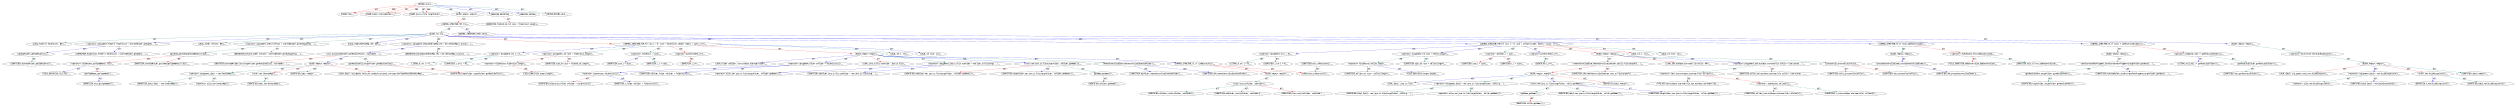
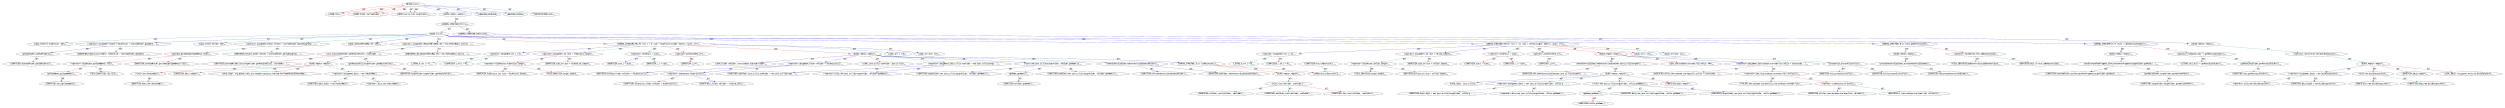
  digraph {
    fontname="Roboto Mono"
    node [fontname="Roboto Mono"]
    edge [color=teal fontname="Roboto Mono"]
    n1 [label=<(METHOD,visit)<SUB>230</SUB>>]
    n2 [label=<(PARAM,this)<SUB>230</SUB>>]
    n3 [label=<(PARAM,Folder starteamFolder)<SUB>230</SUB>>]
    n4 [label=<(PARAM,java.io.File targetFolder)<SUB>230</SUB>>]
    n5 [label=<(BLOCK,&lt;empty&gt;,&lt;empty&gt;)<SUB>231</SUB>>]
    n6 [label=<(MODIFIER,PROTECTED)>]
    n7 [label=<(MODIFIER,VIRTUAL)>]
    n8 [label=<(METHOD_RETURN,void)<SUB>230</SUB>>]
    n9 [label=<(CONTROL_STRUCTURE,TRY,try)<SUB>232</SUB>>]
    n10 [label=<(BLOCK,try,try)<SUB>232</SUB>>]
    n11 [label=<(CONTROL_STRUCTURE,CATCH,catch)<SUB>277</SUB>>]
    n12 [label=<(CONTROL_STRUCTURE,IF,if (null != getRootLocalFolder()))<SUB>233</SUB>>]
    n13 [label=<(LOCAL,Folder[] foldersList: ANY)<SUB>238</SUB>>]
    n14 [label=<(&lt;operator&gt;.assignment,Folder[] foldersList = starteamFolder.getSubFol...)<SUB>238</SUB>>]
    n15 [label=<(LOCAL,Item[] stFiles: ANY)<SUB>239</SUB>>]
    n16 [label=<(&lt;operator&gt;.assignment,Item[] stFiles = starteamFolder.getItems(getTyp...)<SUB>239</SUB>>]
    n17 [label=<(LOCAL,UnmatchedFileMap ufm: ANY)<SUB>246</SUB>>]
    n18 [label=<(&lt;operator&gt;.assignment,UnmatchedFileMap ufm = new CheckinMap().init(ta...)<SUB>246</SUB>>]
    n19 [label=<(CONTROL_STRUCTURE,FOR,for (int i = 0, size = foldersList.length; Some(i &lt; size); i++))<SUB>251</SUB>>]
    n20 [label=<(CONTROL_STRUCTURE,FOR,for (int i = 0, size = stFiles.length; Some(i &lt; size); i++))<SUB>264</SUB>>]
    n21 [label=<(CONTROL_STRUCTURE,IF,if (this.addUncontrolled))<SUB>273</SUB>>]
    n22 [label=<(BLOCK,&lt;empty&gt;,&lt;empty&gt;)<SUB>277</SUB>>]
    n23 [label=<(&lt;operator&gt;.notEquals,null != getRootLocalFolder())<SUB>233</SUB>>]
    n24 [label=<(BLOCK,&lt;empty&gt;,&lt;empty&gt;)<SUB>233</SUB>>]
    n25 [label=<(IDENTIFIER,foldersList,Folder[] foldersList = starteamFolder.getSubFol...)<SUB>238</SUB>>]
    n26 [label=<(getSubFolders,getSubFolders())<SUB>238</SUB>>]
    n27 [label=<(IDENTIFIER,stFiles,Item[] stFiles = starteamFolder.getItems(getTyp...)<SUB>239</SUB>>]
    n28 [label=<(getItems,getItems(getTypeNames().FILE))<SUB>239</SUB>>]
    n29 [label=<(IDENTIFIER,ufm,UnmatchedFileMap ufm = new CheckinMap().init(ta...)<SUB>246</SUB>>]
    n30 [label=<(init,init(targetFolder.getAbsoluteFile(), starteamFo...)<SUB>247</SUB>>]
    n31 [label=<(LOCAL,int i: int)<SUB>251</SUB>>]
    n32 [label=<(LOCAL,int size: int)<SUB>251</SUB>>]
    n33 [label=<(&lt;operator&gt;.assignment,int i = 0)<SUB>251</SUB>>]
    n34 [label=<(&lt;operator&gt;.assignment,int size = foldersList.length)<SUB>251</SUB>>]
    n35 [label=<(&lt;operator&gt;.lessThan,i &lt; size)<SUB>251</SUB>>]
    n36 [label=<(&lt;operator&gt;.postIncrement,i++)<SUB>251</SUB>>]
    n37 [label=<(BLOCK,&lt;empty&gt;,&lt;empty&gt;)<SUB>251</SUB>>]
    n38 [label=<(LOCAL,int i: int)<SUB>264</SUB>>]
    n39 [label=<(LOCAL,int size: int)<SUB>264</SUB>>]
    n40 [label=<(&lt;operator&gt;.assignment,int i = 0)<SUB>264</SUB>>]
    n41 [label=<(&lt;operator&gt;.assignment,int size = stFiles.length)<SUB>264</SUB>>]
    n42 [label=<(&lt;operator&gt;.lessThan,i &lt; size)<SUB>264</SUB>>]
    n43 [label=<(&lt;operator&gt;.postIncrement,i++)<SUB>264</SUB>>]
    n44 [label=<(BLOCK,&lt;empty&gt;,&lt;empty&gt;)<SUB>264</SUB>>]
    n45 [label=<(&lt;operator&gt;.fieldAccess,this.addUncontrolled)<SUB>273</SUB>>]
    n46 [label=<(BLOCK,&lt;empty&gt;,&lt;empty&gt;)<SUB>273</SUB>>]
    n47 [label=<(LITERAL,null,null != getRootLocalFolder())<SUB>233</SUB>>]
    n48 [label=<(getRootLocalFolder,getRootLocalFolder())<SUB>233</SUB>>]
    n49 [label=<(setAlternatePathFragment,setAlternatePathFragment(targetFolder.getAbsolu...)<SUB>234</SUB>>]
    n50 [label=<(IDENTIFIER,this,getRootLocalFolder())<SUB>233</SUB>>]
    n51 [label=<(IDENTIFIER,starteamFolder,setAlternatePathFragment(targetFolder.getAbsolu...)<SUB>234</SUB>>]
    n52 [label=<(getAbsolutePath,targetFolder.getAbsolutePath())<SUB>235</SUB>>]
    n53 [label=<(IDENTIFIER,targetFolder,targetFolder.getAbsolutePath())<SUB>235</SUB>>]
    n54 [label=<(IDENTIFIER,starteamFolder,getSubFolders())<SUB>238</SUB>>]
    n55 [label=<(IDENTIFIER,starteamFolder,getItems(getTypeNames().FILE))<SUB>239</SUB>>]
    n56 [label=<(&lt;operator&gt;.fieldAccess,getTypeNames().FILE)<SUB>239</SUB>>]
    n57 [label=<(getTypeNames,getTypeNames())<SUB>239</SUB>>]
    n58 [label=<(FIELD_IDENTIFIER,FILE,FILE)<SUB>239</SUB>>]
    n59 [label=<(IDENTIFIER,this,getTypeNames())<SUB>239</SUB>>]
    n60 [label=<(BLOCK,&lt;empty&gt;,&lt;empty&gt;)<SUB>247</SUB>>]
    n61 [label=<(getAbsoluteFile,targetFolder.getAbsoluteFile())<SUB>248</SUB>>]
    n62 [label=<(IDENTIFIER,starteamFolder,init(targetFolder.getAbsoluteFile(), starteamFo...)<SUB>248</SUB>>]
    n63 [label=<(LOCAL,$obj1: org.apache.tools.ant.taskdefs.optional.starteam.StarTeamCheckin$CheckinMap)<SUB>247</SUB>>]
    n64 [label=<(&lt;operator&gt;.assignment,$obj1 = new CheckinMap())<SUB>247</SUB>>]
    n65 [label=<(&lt;init&gt;,new CheckinMap())<SUB>247</SUB>>]
    n66 [label=<(IDENTIFIER,$obj1,&lt;empty&gt;)<SUB>247</SUB>>]
    n67 [label=<(IDENTIFIER,targetFolder,targetFolder.getAbsoluteFile())<SUB>248</SUB>>]
    n68 [label=<(IDENTIFIER,$obj1,$obj1 = new CheckinMap())<SUB>247</SUB>>]
    n69 [label=<(&lt;operator&gt;.alloc,new CheckinMap())<SUB>247</SUB>>]
    n70 [label=<(IDENTIFIER,$obj1,new CheckinMap())<SUB>247</SUB>>]
    n71 [label=<(IDENTIFIER,i,int i = 0)<SUB>251</SUB>>]
    n72 [label=<(LITERAL,0,int i = 0)<SUB>251</SUB>>]
    n73 [label=<(IDENTIFIER,size,int size = foldersList.length)<SUB>251</SUB>>]
    n74 [label=<(&lt;operator&gt;.fieldAccess,foldersList.length)<SUB>251</SUB>>]
    n75 [label=<(IDENTIFIER,i,i &lt; size)<SUB>251</SUB>>]
    n76 [label=<(IDENTIFIER,size,i &lt; size)<SUB>251</SUB>>]
    n77 [label=<(IDENTIFIER,i,i++)<SUB>251</SUB>>]
    n78 [label=<(LOCAL,Folder stFolder: com.starbase.starteam.Folder)<SUB>252</SUB>>]
    n79 [label=<(&lt;operator&gt;.assignment,Folder stFolder = foldersList[i])<SUB>252</SUB>>]
    n80 [label=<(LOCAL,java.io.File subfolder: java.io.File)<SUB>253</SUB>>]
    n81 [label=<(&lt;operator&gt;.assignment,java.io.File subfolder = new java.io.File(targe...)<SUB>253</SUB>>]
    n82 [label=<(&lt;init&gt;,new java.io.File(targetFolder, stFolder.getName()))<SUB>254</SUB>>]
    n83 [label=<(removeControlledItem,removeControlledItem(subfolder))<SUB>256</SUB>>]
    n84 [label=<(CONTROL_STRUCTURE,IF,if (isRecursive()))<SUB>258</SUB>>]
    n85 [label=<(IDENTIFIER,foldersList,int size = foldersList.length)<SUB>251</SUB>>]
    n86 [label=<(FIELD_IDENTIFIER,length,length)<SUB>251</SUB>>]
    n87 [label=<(IDENTIFIER,stFolder,Folder stFolder = foldersList[i])<SUB>252</SUB>>]
    n88 [label=<(&lt;operator&gt;.indexAccess,foldersList[i])<SUB>252</SUB>>]
    n89 [label=<(IDENTIFIER,subfolder,java.io.File subfolder = new java.io.File(targe...)<SUB>253</SUB>>]
    n90 [label=<(&lt;operator&gt;.alloc,new java.io.File(targetFolder, stFolder.getName()))<SUB>254</SUB>>]
    n91 [label=<(IDENTIFIER,subfolder,new java.io.File(targetFolder, stFolder.getName()))<SUB>253</SUB>>]
    n92 [label=<(IDENTIFIER,targetFolder,new java.io.File(targetFolder, stFolder.getName()))<SUB>254</SUB>>]
    n93 [label=<(getName,getName())<SUB>254</SUB>>]
    n94 [label=<(IDENTIFIER,ufm,removeControlledItem(subfolder))<SUB>256</SUB>>]
    n95 [label=<(IDENTIFIER,subfolder,removeControlledItem(subfolder))<SUB>256</SUB>>]
    n96 [label=<(isRecursive,isRecursive())<SUB>258</SUB>>]
    n97 [label=<(BLOCK,&lt;empty&gt;,&lt;empty&gt;)<SUB>258</SUB>>]
    n98 [label=<(IDENTIFIER,foldersList,Folder stFolder = foldersList[i])<SUB>252</SUB>>]
    n99 [label=<(IDENTIFIER,i,Folder stFolder = foldersList[i])<SUB>262</SUB>>]
    n100 [label=<(IDENTIFIER,stFolder,getName())<SUB>254</SUB>>]
    n101 [label=<(visit,visit(stFolder, subfolder))<SUB>259</SUB>>]
    n102 [label=<(IDENTIFIER,this,isRecursive())<SUB>258</SUB>>]
    n103 [label=<(IDENTIFIER,this,visit(stFolder, subfolder))<SUB>259</SUB>>]
    n104 [label=<(IDENTIFIER,stFolder,visit(stFolder, subfolder))<SUB>259</SUB>>]
    n105 [label=<(IDENTIFIER,subfolder,visit(stFolder, subfolder))<SUB>259</SUB>>]
    n106 [label=<(IDENTIFIER,i,int i = 0)<SUB>264</SUB>>]
    n107 [label=<(LITERAL,0,int i = 0)<SUB>264</SUB>>]
    n108 [label=<(IDENTIFIER,size,int size = stFiles.length)<SUB>264</SUB>>]
    n109 [label=<(&lt;operator&gt;.fieldAccess,stFiles.length)<SUB>264</SUB>>]
    n110 [label=<(IDENTIFIER,i,i &lt; size)<SUB>264</SUB>>]
    n111 [label=<(IDENTIFIER,size,i &lt; size)<SUB>264</SUB>>]
    n112 [label=<(IDENTIFIER,i,i++)<SUB>264</SUB>>]
    n113 [label=<(LOCAL,com.starbase.starteam.File stFile: ANY)<SUB>265</SUB>>]
    n114 [label=<(&lt;operator&gt;.assignment,com.starbase.starteam.File stFile = (com.starba...)<SUB>265</SUB>>]
    n115 [label=<(processFile,processFile(stFile))<SUB>267</SUB>>]
    n116 [label=<(removeControlledItem,removeControlledItem(new java.io.File(targetFol...)<SUB>269</SUB>>]
    n117 [label=<(IDENTIFIER,stFiles,int size = stFiles.length)<SUB>264</SUB>>]
    n118 [label=<(FIELD_IDENTIFIER,length,length)<SUB>264</SUB>>]
    n119 [label=<(IDENTIFIER,stFile,com.starbase.starteam.File stFile = (com.starba...)<SUB>265</SUB>>]
    n120 [label=<(&lt;operator&gt;.cast,(com.starbase.starteam.File) stFiles[i])<SUB>266</SUB>>]
    n121 [label=<(IDENTIFIER,this,processFile(stFile))<SUB>267</SUB>>]
    n122 [label=<(IDENTIFIER,stFile,processFile(stFile))<SUB>267</SUB>>]
    n123 [label=<(IDENTIFIER,ufm,removeControlledItem(new java.io.File(targetFol...)<SUB>269</SUB>>]
    n124 [label=<(BLOCK,&lt;empty&gt;,&lt;empty&gt;)<SUB>270</SUB>>]
    n125 [label=<(TYPE_REF,com.starbase.starteam.File,com.starbase.starteam.File)<SUB>266</SUB>>]
    n126 [label=<(&lt;operator&gt;.indexAccess,stFiles[i])<SUB>266</SUB>>]
    n127 [label=<(IDENTIFIER,stFiles,(com.starbase.starteam.File) stFiles[i])<SUB>266</SUB>>]
    n128 [label=<(IDENTIFIER,i,(com.starbase.starteam.File) stFiles[i])<SUB>266</SUB>>]
    n129 [label=<(LOCAL,$obj2: java.io.File)<SUB>270</SUB>>]
    n130 [label=<(&lt;operator&gt;.assignment,$obj2 = new java.io.File(targetFolder, stFile.g...)<SUB>270</SUB>>]
    n131 [label=<(&lt;init&gt;,new java.io.File(targetFolder, stFile.getName()))<SUB>270</SUB>>]
    n132 [label=<(IDENTIFIER,$obj2,&lt;empty&gt;)<SUB>270</SUB>>]
    n133 [label=<(IDENTIFIER,$obj2,$obj2 = new java.io.File(targetFolder, stFile.g...)<SUB>270</SUB>>]
    n134 [label=<(&lt;operator&gt;.alloc,new java.io.File(targetFolder, stFile.getName()))<SUB>270</SUB>>]
    n135 [label=<(IDENTIFIER,$obj2,new java.io.File(targetFolder, stFile.getName()))<SUB>270</SUB>>]
    n136 [label=<(IDENTIFIER,targetFolder,new java.io.File(targetFolder, stFile.getName()))<SUB>270</SUB>>]
    n137 [label=<(getName,getName())<SUB>270</SUB>>]
    n138 [label=<(IDENTIFIER,stFile,getName())<SUB>270</SUB>>]
    n139 [label=<(IDENTIFIER,this,if (this.addUncontrolled))<SUB>273</SUB>>]
    n140 [label=<(FIELD_IDENTIFIER,addUncontrolled,addUncontrolled)<SUB>273</SUB>>]
    n141 [label=<(processUncontrolledItems,processUncontrolledItems())<SUB>274</SUB>>]
    n142 [label=<(IDENTIFIER,ufm,processUncontrolledItems())<SUB>274</SUB>>]
    n143 [label=<(&lt;operator&gt;.throw,throw new BuildException(e);)<SUB>278</SUB>>]
    n144 [label=<(BLOCK,&lt;empty&gt;,&lt;empty&gt;)<SUB>278</SUB>>]
    n145 [label=<(LOCAL,$obj3: org.apache.tools.ant.BuildException)<SUB>278</SUB>>]
    n146 [label=<(&lt;operator&gt;.assignment,$obj3 = new BuildException(e))<SUB>278</SUB>>]
    n147 [label=<(&lt;init&gt;,new BuildException(e))<SUB>278</SUB>>]
    n148 [label=<(IDENTIFIER,$obj3,&lt;empty&gt;)<SUB>278</SUB>>]
    n149 [label=<(IDENTIFIER,$obj3,$obj3 = new BuildException(e))<SUB>278</SUB>>]
    n150 [label=<(&lt;operator&gt;.alloc,new BuildException(e))<SUB>278</SUB>>]
    n151 [label=<(IDENTIFIER,$obj3,new BuildException(e))<SUB>278</SUB>>]
    n152 [label=<(IDENTIFIER,e,new BuildException(e))<SUB>278</SUB>>]
    n1 -> n2 [color=red label="AST: "]
    n1 -> n2 [color=red label="DDG: "]
    n1 -> n3 [color=red label="AST: "]
    n1 -> n3 [color=red label="DDG: "]
    n1 -> n4 [label="AST: "]
    n1 -> n4 [color=red label="DDG: "]
    n1 -> n5 [label="AST: "]
    n1 -> n6 [color=blue label="AST: "]
    n1 -> n7 [color=blue label="AST: "]
    n1 -> n8 [label="AST: "]
    n5 -> n9 [color=red label="AST: "]
    n9 -> n10 [label="AST: "]
    n9 -> n11 [color=blue label="AST: "]
    n10 -> n12 [color=blue label="AST: "]
    n10 -> n13 [label="AST: "]
    n10 -> n14 [color=blue label="AST: "]
    n10 -> n15 [label="AST: "]
    n10 -> n16 [label="AST: "]
    n10 -> n17 [color=blue label="AST: "]
    n10 -> n18 [color=blue label="AST: "]
    n10 -> n19 [color=red label="AST: "]
    n10 -> n20 [color=blue label="AST: "]
    n10 -> n21 [color=blue label="AST: "]
    n11 -> n22 [color=blue label="AST: "]
    n12 -> n23 [color=red label="AST: "]
    n12 -> n24 [color=blue label="AST: "]
    n14 -> n25 [color=blue label="AST: "]
    n14 -> n26 [color=blue label="AST: "]
    n16 -> n27 [label="AST: "]
    n16 -> n28 [label="AST: "]
    n18 -> n29 [color=red label="AST: "]
    n18 -> n30 [color=blue label="AST: "]
    n19 -> n31 [label="AST: "]
    n19 -> n32 [color=blue label="AST: "]
    n19 -> n33 [color=blue label="AST: "]
    n19 -> n34 [label="AST: "]
    n19 -> n35 [label="AST: "]
    n19 -> n36 [color=red label="AST: "]
    n19 -> n37 [color=red label="AST: "]
    n20 -> n38 [color=red label="AST: "]
    n20 -> n39 [label="AST: "]
    n20 -> n40 [color=blue label="AST: "]
    n20 -> n41 [color=blue label="AST: "]
    n20 -> n42 [label="AST: "]
    n20 -> n43 [color=blue label="AST: "]
    n20 -> n44 [color=red label="AST: "]
    n21 -> n45 [color=red label="AST: "]
    n21 -> n46 [label="AST: "]
    n22 -> n143 [label="AST: "]
    n23 -> n47 [color=blue label="AST: "]
    n23 -> n48 [label="AST: "]
    n24 -> n49 [label="AST: "]
    n26 -> n54 [label="AST: "]
    n28 -> n55 [color=red label="AST: "]
    n28 -> n56 [color=red label="AST: "]
    n30 -> n60 [color=blue label="AST: "]
    n30 -> n61 [label="AST: "]
    n30 -> n62 [color=red label="AST: "]
    n33 -> n71 [label="AST: "]
    n33 -> n72 [label="AST: "]
    n34 -> n73 [color=red label="AST: "]
    n34 -> n74 [color=red label="AST: "]
    n35 -> n75 [label="AST: "]
    n35 -> n76 [color=blue label="AST: "]
    n36 -> n77 [color=red label="AST: "]
    n37 -> n78 [color=blue label="AST: "]
    n37 -> n79 [color=blue label="AST: "]
    n37 -> n80 [color=red label="AST: "]
    n37 -> n81 [label="AST: "]
    n37 -> n82 [color=blue label="AST: "]
    n37 -> n83 [label="AST: "]
    n37 -> n84 [color=blue label="AST: "]
    n40 -> n106 [color=red label="AST: "]
    n40 -> n107 [label="AST: "]
    n41 -> n108 [label="AST: "]
    n41 -> n109 [label="AST: "]
    n42 -> n110 [color=red label="AST: "]
    n42 -> n111 [color=red label="AST: "]
    n43 -> n112 [label="AST: "]
    n44 -> n113 [color=red label="AST: "]
    n44 -> n114 [color=blue label="AST: "]
    n44 -> n115 [label="AST: "]
    n44 -> n116 [color=blue label="AST: "]
    n45 -> n139 [label="AST: "]
    n45 -> n140 [color=red label="AST: "]
    n46 -> n141 [color=blue label="AST: "]
    n48 -> n50 [label="AST: "]
    n49 -> n51 [color=blue label="AST: "]
    n49 -> n52 [label="AST: "]
    n52 -> n53 [label="AST: "]
    n56 -> n57 [color=red label="AST: "]
    n56 -> n58 [color=blue label="AST: "]
    n57 -> n59 [color=blue label="AST: "]
    n60 -> n63 [color=red label="AST: "]
    n60 -> n64 [label="AST: "]
    n60 -> n65 [color=red label="AST: "]
    n60 -> n66 [label="AST: "]
    n61 -> n67 [color=red label="AST: "]
    n64 -> n68 [label="AST: "]
    n64 -> n69 [label="AST: "]
    n65 -> n70 [label="AST: "]
-   n6 -> n85 [color=red label="AST: "]
+   n74 -> n85 [color=red label="AST: "]
    n74 -> n86 [color=red label="AST: "]
    n79 -> n87 [color=blue label="AST: "]
    n79 -> n88 [color=blue label="AST: "]
    n81 -> n89 [color=blue label="AST: "]
    n81 -> n90 [color=blue label="AST: "]
    n82 -> n91 [color=red label="AST: "]
    n82 -> n92 [color=blue label="AST: "]
    n82 -> n93 [label="AST: "]
    n83 -> n94 [color=blue label="AST: "]
    n83 -> n95 [color=blue label="AST: "]
    n84 -> n96 [color=red label="AST: "]
    n84 -> n97 [color=red label="AST: "]
    n88 -> n98 [color=red label="AST: "]
    n88 -> n99 [color=blue label="AST: "]
    n93 -> n100 [color=blue label="AST: "]
    n97 -> n101 [label="AST: "]
    n101 -> n103 [color=red label="AST: "]
    n101 -> n104 [label="AST: "]
    n101 -> n105 [label="AST: "]
    n102 -> n96 [label="AST: "]
    n109 -> n117 [color=red label="AST: "]
    n109 -> n118 [color=blue label="AST: "]
    n114 -> n119 [color=red label="AST: "]
    n114 -> n120 [label="AST: "]
    n115 -> n121 [color=red label="AST: "]
    n115 -> n122 [color=red label="AST: "]
    n116 -> n123 [color=red label="AST: "]
    n116 -> n124 [color=red label="AST: "]
    n120 -> n125 [color=blue label="AST: "]
    n120 -> n126 [color=red label="AST: "]
    n124 -> n129 [color=blue label="AST: "]
    n124 -> n130 [label="AST: "]
    n124 -> n131 [color=blue label="AST: "]
    n124 -> n132 [color=red label="AST: "]
    n126 -> n127 [color=blue label="AST: "]
    n126 -> n128 [label="AST: "]
    n130 -> n133 [label="AST: "]
    n130 -> n134 [label="AST: "]
    n131 -> n135 [label="AST: "]
    n131 -> n136 [color=blue label="AST: "]
    n131 -> n137 [label="AST: "]
    n137 -> n138 [color=red label="AST: "]
    n141 -> n142 [color=blue label="AST: "]
    n143 -> n144 [label="AST: "]
    n144 -> n145 [color=red label="AST: "]
    n144 -> n146 [color=blue label="AST: "]
    n144 -> n147 [color=red label="AST: "]
    n144 -> n148 [label="AST: "]
    n146 -> n149 [color=blue label="AST: "]
    n146 -> n150 [label="AST: "]
    n147 -> n151 [label="AST: "]
    n147 -> n152 [color=blue label="AST: "]
  }
